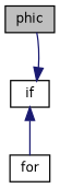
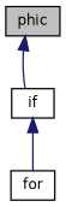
  digraph {
    fontname="DejaVu Sans"
    rankdir=TB
    node [color=black fontname="DejaVu Sans" fontsize=10 shape=record]
    edge [color=midnightblue dir=back fontname="DejaVu Sans" fontsize=10 labelfontname=Helvetica labelfontsize=10 style=solid]
    n1 [fillcolor=grey75 fontcolor=black height=0.2 label=phic style=filled width=0.4]
    n2 [height=0.2 label=if width=0.4]
    n3 [height=0.2 label=for width=0.4]
-   n2 -> n1
+   n1 -> n2
    n2 -> n3
  }
